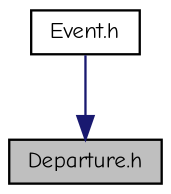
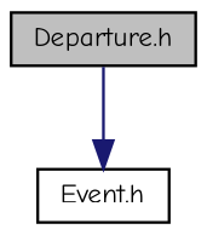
  digraph {
    fontname="Comic Neue"
    node [color=black fontname="Comic Neue" fontsize=10 shape=record style=filled]
    n1 [fillcolor=grey75 fontcolor=black height=0.2 label="Departure.h" width=0.4]
    n2 [fillcolor=white height=0.2 label="Event.h" width=0.4]
-   n2 -> n1 [color=midnightblue fontname="Comic Neue" fontsize=10 labelfontname=Helvetica labelfontsize=10 style=solid]
+   n1 -> n2 [color=midnightblue fontname="Comic Neue" fontsize=10 labelfontname=Helvetica labelfontsize=10 style=solid]
  }
